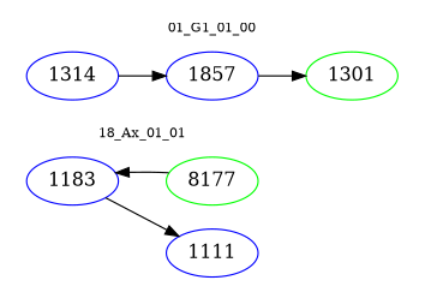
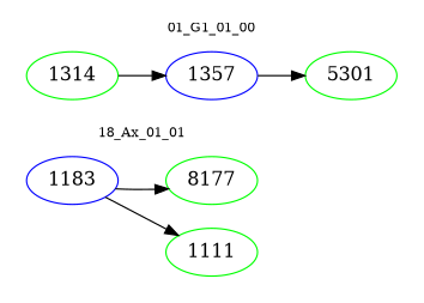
  digraph {
    rankdir=LR
    node [color=blue]
    edge [color=black]
    n1 [label=1183]
-   n2 [label=1111]
+   n2 [color=green label=1111]
    n3 [color=green label=8177]
-   n4 [label=1314]
-   n5 [color=green label=1301]
-   n6 [label=1857]
+   n4 [color=green label=1314]
+   n5 [color=green label=5301]
+   n6 [label=1357]
    subgraph cluster_1 {
      color=white
      fontsize=10
      label="18_Ax_01_01"
      n1
      n2
      n3
    }
    subgraph cluster_2 {
      color=white
      fontsize=10
      label="01_G1_01_00"
      n4
      n5
      n6
    }
    n1 -> n2
-   n3 -> n1
+   n1 -> n3
    n4 -> n6
    n6 -> n5
  }
